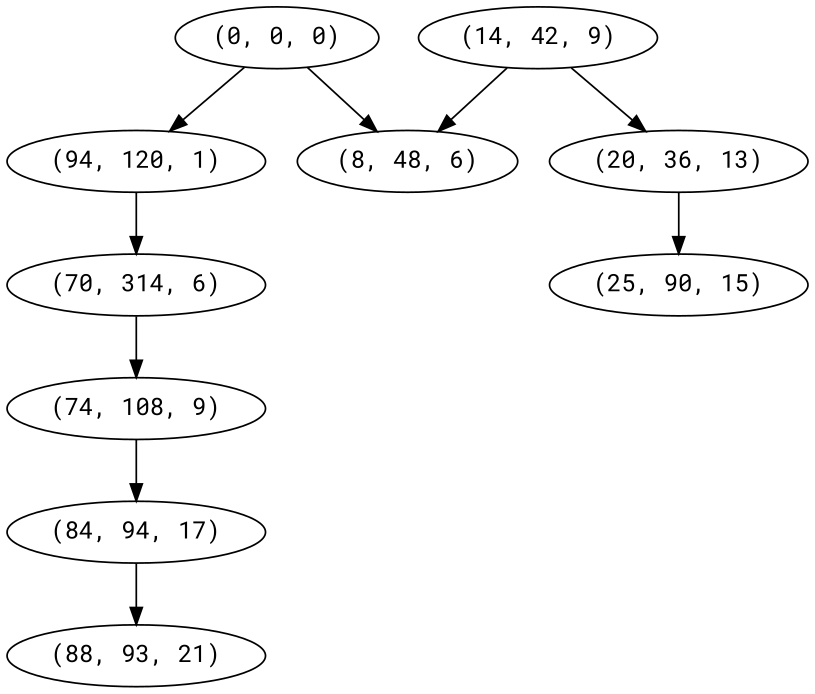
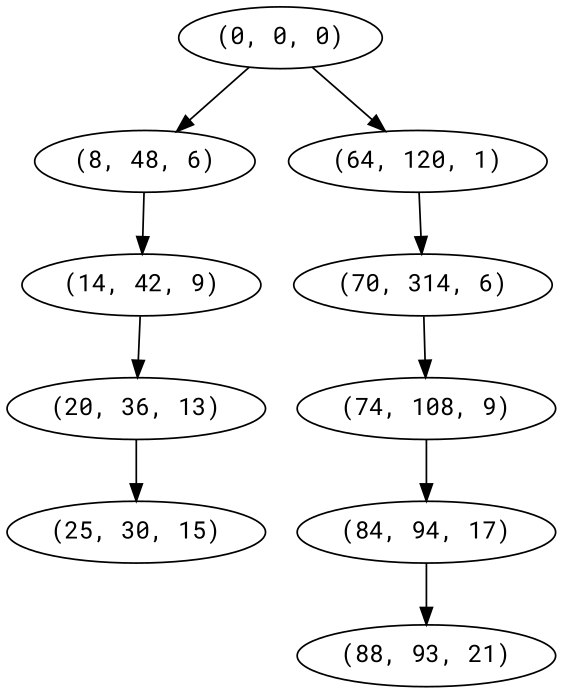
  digraph {
    fontname="Roboto Mono"
    node [fontname="Roboto Mono"]
    edge [fontname="Roboto Mono"]
    "(0, 0, 0)"
    "(8, 48, 6)"
-   "(64, 120, 1)" [label="(94, 120, 1)"]
+   "(64, 120, 1)"
    n4 [label="(14, 42, 9)"]
    n5 [label="(70, 314, 6)"]
    "(20, 36, 13)"
-   "(25, 30, 15)" [label="(25, 90, 15)"]
+   "(25, 30, 15)"
    "(74, 108, 9)"
    n9 [label="(84, 94, 17)"]
    "(88, 93, 21)"
    "(0, 0, 0)" -> "(8, 48, 6)"
    "(0, 0, 0)" -> "(64, 120, 1)"
-   n4 -> "(8, 48, 6)"
+   "(8, 48, 6)" -> n4
    "(64, 120, 1)" -> n5
    n4 -> "(20, 36, 13)"
    n5 -> "(74, 108, 9)"
    "(20, 36, 13)" -> "(25, 30, 15)"
    "(74, 108, 9)" -> n9
    n9 -> "(88, 93, 21)"
  }
